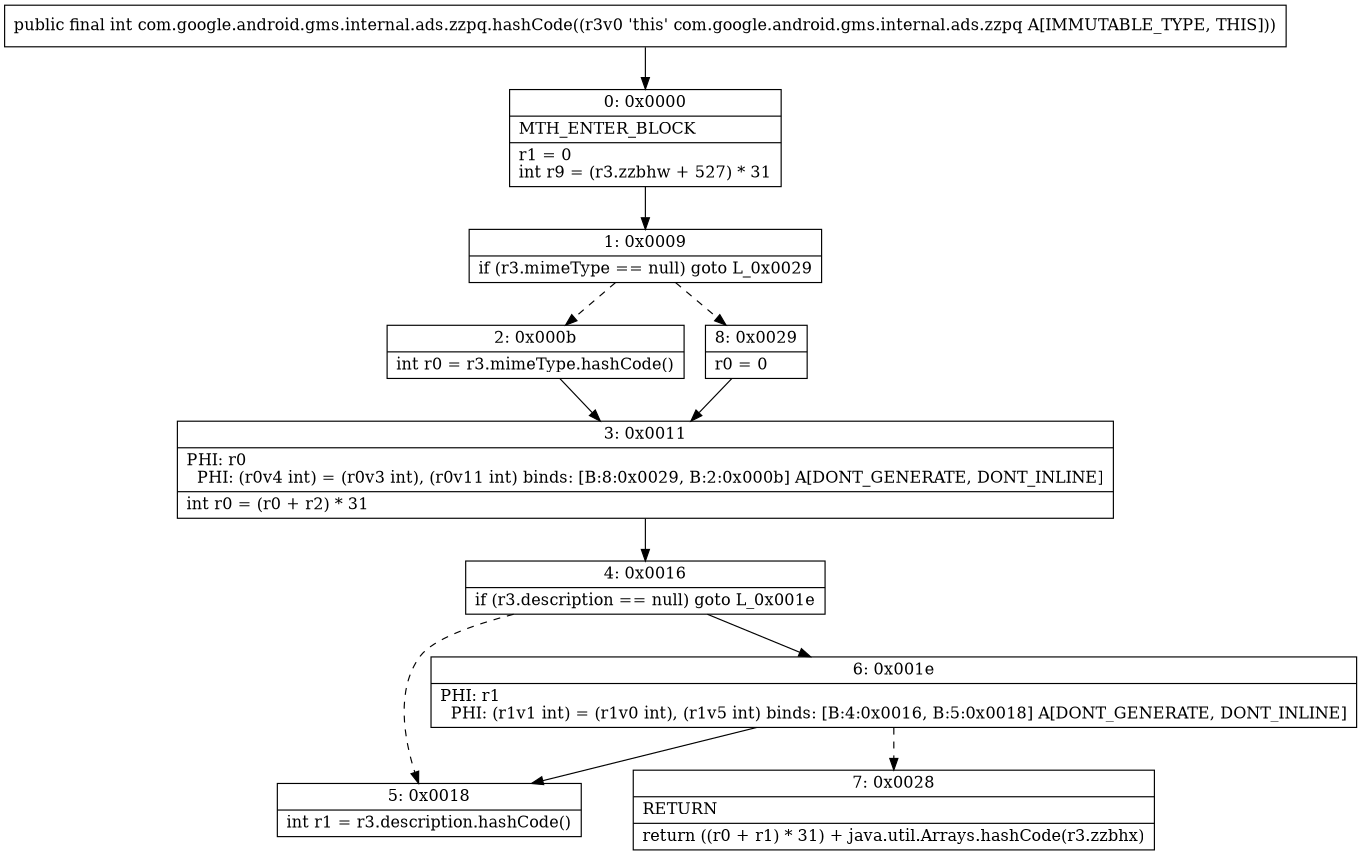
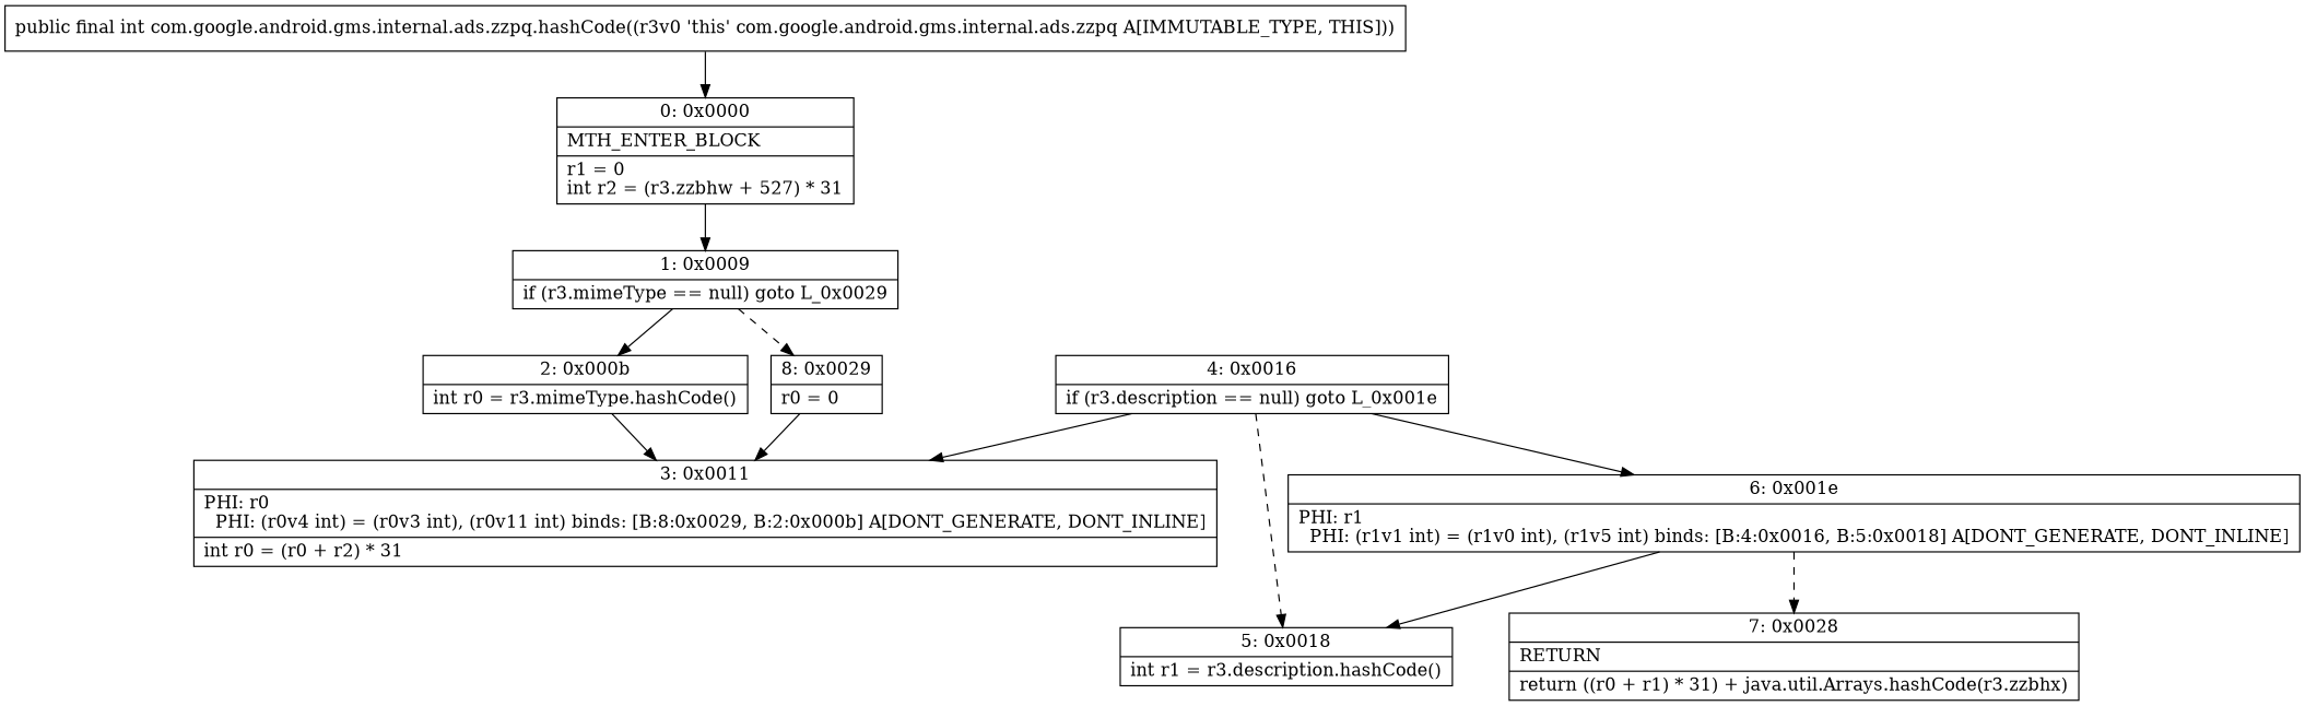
  digraph {
    node [shape=record]
-   n1 [label="{0\:\ 0x0000|MTH_ENTER_BLOCK\l|r1 = 0\lint r9 = (r3.zzbhw + 527) * 31\l}"]
+   n1 [label="{0\:\ 0x0000|MTH_ENTER_BLOCK\l|r1 = 0\lint r2 = (r3.zzbhw + 527) * 31\l}"]
    n2 [label="{1\:\ 0x0009|if (r3.mimeType == null) goto L_0x0029\l}"]
    n3 [label="{2\:\ 0x000b|int r0 = r3.mimeType.hashCode()\l}"]
    n4 [label="{8\:\ 0x0029|r0 = 0\l}"]
    n5 [label="{3\:\ 0x0011|PHI: r0 \l  PHI: (r0v4 int) = (r0v3 int), (r0v11 int) binds: [B:8:0x0029, B:2:0x000b] A[DONT_GENERATE, DONT_INLINE]\l|int r0 = (r0 + r2) * 31\l}"]
    n6 [label="{4\:\ 0x0016|if (r3.description == null) goto L_0x001e\l}"]
    n7 [label="{5\:\ 0x0018|int r1 = r3.description.hashCode()\l}"]
    n8 [label="{6\:\ 0x001e|PHI: r1 \l  PHI: (r1v1 int) = (r1v0 int), (r1v5 int) binds: [B:4:0x0016, B:5:0x0018] A[DONT_GENERATE, DONT_INLINE]\l}"]
    n9 [label="{7\:\ 0x0028|RETURN\l|return ((r0 + r1) * 31) + java.util.Arrays.hashCode(r3.zzbhx)\l}"]
    n10 [label="{public final int com.google.android.gms.internal.ads.zzpq.hashCode((r3v0 'this' com.google.android.gms.internal.ads.zzpq A[IMMUTABLE_TYPE, THIS])) }"]
    n1 -> n2
-   n2 -> n3 [style=dashed]
+   n2 -> n3 [style=solid]
    n2 -> n4 [style=dashed]
    n3 -> n5
    n4 -> n5
-   n5 -> n6
+   n6 -> n5
    n6 -> n7 [style=dashed]
    n6 -> n8
    n8 -> n7
    n8 -> n9 [style=dashed]
    n10 -> n1
  }
